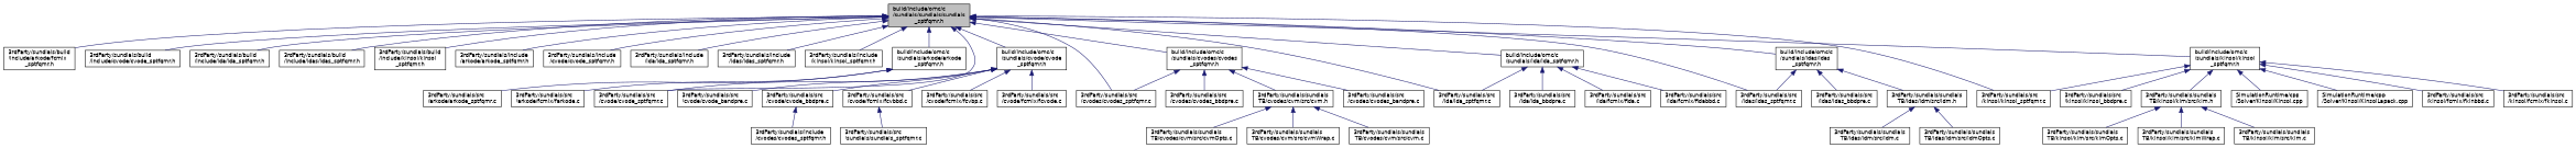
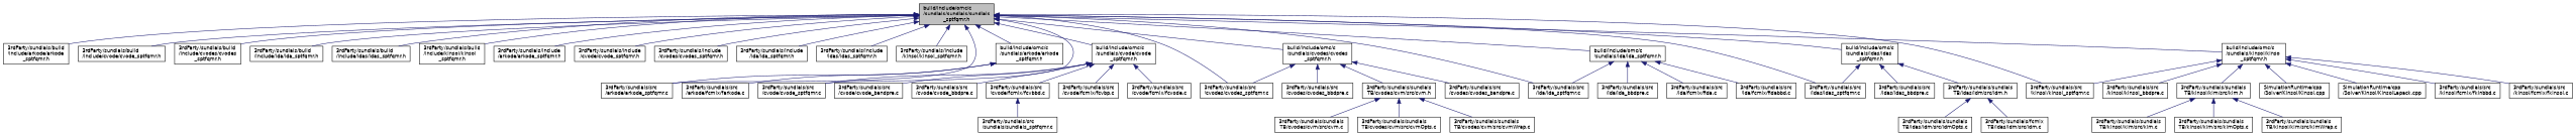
  digraph {
    node [color=black fillcolor=white fontname=Helvetica fontsize=10 shape=record style=filled]
    edge [color=midnightblue dir=back fontname=Helvetica fontsize=10 labelfontname=Helvetica labelfontsize=10 style=solid]
    n1 [fillcolor=grey75 fontcolor=black height=0.2 label="build/include/omc/c\l/sundials/sundials/sundials\l_sptfqmr.h" width=0.4]
-   n2 [height=0.2 label="3rdParty/sundials/build\l/include/arkode/fcmix\l_sptfqmr.h" width=0.4]
+   n2 [height=0.2 label="3rdParty/sundials/build\l/include/arkode/arkode\l_sptfqmr.h" width=0.4]
    n3 [height=0.2 label="3rdParty/sundials/build\l/include/cvode/cvode_sptfqmr.h" width=0.4]
+   n4 [height=0.2 label="3rdParty/sundials/build\l/include/cvodes/cvodes\l_sptfqmr.h" width=0.4]
    n5 [height=0.2 label="3rdParty/sundials/build\l/include/ida/ida_sptfqmr.h" width=0.4]
    n6 [height=0.2 label="3rdParty/sundials/build\l/include/idas/idas_sptfqmr.h" width=0.4]
    n7 [height=0.2 label="3rdParty/sundials/build\l/include/kinsol/kinsol\l_sptfqmr.h" width=0.4]
    n8 [height=0.2 label="3rdParty/sundials/include\l/arkode/arkode_sptfqmr.h" width=0.4]
    n9 [height=0.2 label="3rdParty/sundials/include\l/cvode/cvode_sptfqmr.h" width=0.4]
    n10 [height=0.2 label="3rdParty/sundials/include\l/cvodes/cvodes_sptfqmr.h" width=0.4]
    n11 [height=0.2 label="3rdParty/sundials/include\l/ida/ida_sptfqmr.h" width=0.4]
    n12 [height=0.2 label="3rdParty/sundials/include\l/idas/idas_sptfqmr.h" width=0.4]
    n13 [height=0.2 label="3rdParty/sundials/include\l/kinsol/kinsol_sptfqmr.h" width=0.4]
    n14 [height=0.2 label="3rdParty/sundials/src\l/arkode/arkode_sptfqmr.c" width=0.4]
    n15 [height=0.2 label="3rdParty/sundials/src\l/cvode/cvode_sptfqmr.c" width=0.4]
    n16 [height=0.2 label="3rdParty/sundials/src\l/cvodes/cvodes_sptfqmr.c" width=0.4]
    n17 [height=0.2 label="3rdParty/sundials/src\l/ida/ida_sptfqmr.c" width=0.4]
    n18 [height=0.2 label="3rdParty/sundials/src\l/idas/idas_sptfqmr.c" width=0.4]
    n19 [height=0.2 label="3rdParty/sundials/src\l/kinsol/kinsol_sptfqmr.c" width=0.4]
    n20 [height=0.2 label="build/include/omc/c\l/sundials/arkode/arkode\l_sptfqmr.h" width=0.4]
    n21 [height=0.2 label="build/include/omc/c\l/sundials/cvode/cvode\l_sptfqmr.h" width=0.4]
    n22 [height=0.2 label="build/include/omc/c\l/sundials/cvodes/cvodes\l_sptfqmr.h" width=0.4]
    n23 [height=0.2 label="build/include/omc/c\l/sundials/ida/ida_sptfqmr.h" width=0.4]
    n24 [height=0.2 label="build/include/omc/c\l/sundials/idas/idas\l_sptfqmr.h" width=0.4]
    n25 [height=0.2 label="build/include/omc/c\l/sundials/kinsol/kinsol\l_sptfqmr.h" width=0.4]
    n26 [height=0.2 label="3rdParty/sundials/src\l/sundials/sundials_sptfqmr.c" width=0.4]
    n27 [height=0.2 label="3rdParty/sundials/src\l/arkode/fcmix/farkode.c" width=0.4]
    n28 [height=0.2 label="3rdParty/sundials/src\l/cvode/cvode_bandpre.c" width=0.4]
    n29 [height=0.2 label="3rdParty/sundials/src\l/cvode/cvode_bbdpre.c" width=0.4]
    n30 [height=0.2 label="3rdParty/sundials/src\l/cvode/fcmix/fcvbbd.c" width=0.4]
    n31 [height=0.2 label="3rdParty/sundials/src\l/cvode/fcmix/fcvbp.c" width=0.4]
    n32 [height=0.2 label="3rdParty/sundials/src\l/cvode/fcmix/fcvode.c" width=0.4]
    n33 [height=0.2 label="3rdParty/sundials/src\l/cvodes/cvodes_bandpre.c" width=0.4]
    n34 [height=0.2 label="3rdParty/sundials/src\l/cvodes/cvodes_bbdpre.c" width=0.4]
    n35 [height=0.2 label="3rdParty/sundials/sundials\lTB/cvodes/cvm/src/cvm.h" width=0.4]
    n36 [height=0.2 label="3rdParty/sundials/src\l/ida/fcmix/fida.c" width=0.4]
    n37 [height=0.2 label="3rdParty/sundials/src\l/ida/fcmix/fidabbd.c" width=0.4]
    n38 [height=0.2 label="3rdParty/sundials/src\l/ida/ida_bbdpre.c" width=0.4]
    n39 [height=0.2 label="3rdParty/sundials/src\l/idas/idas_bbdpre.c" width=0.4]
    n40 [height=0.2 label="3rdParty/sundials/sundials\lTB/idas/idm/src/idm.h" width=0.4]
    n41 [height=0.2 label="3rdParty/sundials/src\l/kinsol/fcmix/fkinbbd.c" width=0.4]
    n42 [height=0.2 label="3rdParty/sundials/src\l/kinsol/fcmix/fkinsol.c" width=0.4]
    n43 [height=0.2 label="3rdParty/sundials/src\l/kinsol/kinsol_bbdpre.c" width=0.4]
    n44 [height=0.2 label="3rdParty/sundials/sundials\lTB/kinsol/kim/src/kim.h" width=0.4]
    n45 [height=0.2 label="SimulationRuntime/cpp\l/Solver/Kinsol/Kinsol.cpp" width=0.4]
    n46 [height=0.2 label="SimulationRuntime/cpp\l/Solver/Kinsol/KinsolLapack.cpp" width=0.4]
    n47 [height=0.2 label="3rdParty/sundials/sundials\lTB/cvodes/cvm/src/cvm.c" width=0.4]
    n48 [height=0.2 label="3rdParty/sundials/sundials\lTB/cvodes/cvm/src/cvmOpts.c" width=0.4]
    n49 [height=0.2 label="3rdParty/sundials/sundials\lTB/cvodes/cvm/src/cvmWrap.c" width=0.4]
-   n50 [height=0.2 label="3rdParty/sundials/sundials\lTB/idas/idm/src/idm.c" width=0.4]
+   n50 [height=0.2 label="3rdParty/sundials/fcmix\lTB/idas/idm/src/idm.c" width=0.4]
    n51 [height=0.2 label="3rdParty/sundials/sundials\lTB/idas/idm/src/idmOpts.c" width=0.4]
    n52 [height=0.2 label="3rdParty/sundials/sundials\lTB/kinsol/kim/src/kim.c" width=0.4]
    n53 [height=0.2 label="3rdParty/sundials/sundials\lTB/kinsol/kim/src/kimOpts.c" width=0.4]
    n54 [height=0.2 label="3rdParty/sundials/sundials\lTB/kinsol/kim/src/kimWrap.c" width=0.4]
    n1 -> n2
    n1 -> n3
+   n1 -> n4
    n1 -> n5
    n1 -> n6
    n1 -> n7
    n1 -> n8
    n1 -> n9
-   n29 -> n10
+   n1 -> n10
    n1 -> n11
    n1 -> n12
    n1 -> n13
+   n1 -> n14
    n1 -> n15
    n1 -> n16
    n1 -> n17
    n1 -> n18
    n1 -> n19
    n1 -> n20
    n1 -> n21
    n1 -> n22
    n1 -> n23
    n1 -> n24
    n1 -> n25
    n20 -> n14
    n20 -> n27
    n21 -> n15
    n21 -> n28
    n21 -> n29
    n21 -> n30
    n21 -> n31
    n21 -> n32
    n22 -> n16
    n22 -> n33
    n22 -> n34
    n22 -> n35
    n23 -> n17
    n23 -> n36
    n23 -> n37
    n23 -> n38
    n24 -> n18
    n24 -> n39
    n24 -> n40
    n25 -> n19
    n25 -> n41
    n25 -> n42
    n25 -> n43
    n25 -> n44
    n25 -> n45
    n25 -> n46
    n30 -> n26
    n35 -> n47
    n35 -> n48
    n35 -> n49
    n40 -> n50
    n40 -> n51
    n44 -> n52
    n44 -> n53
    n44 -> n54
  }
